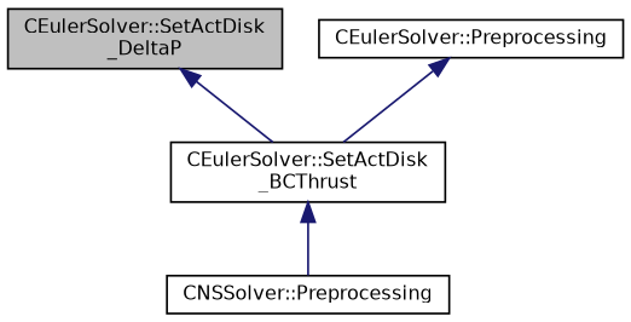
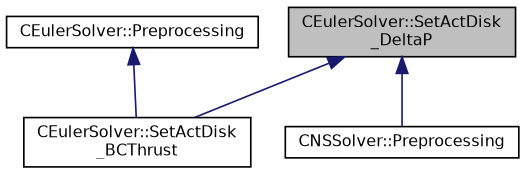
  digraph {
    rankdir=TB
    node [color=black fillcolor=white fontname=Helvetica fontsize=10 shape=record style=filled]
    edge [color=midnightblue dir=back fontname=Helvetica fontsize=10 labelfontname=Helvetica labelfontsize=10 style=solid]
    n1 [fillcolor=grey75 fontcolor=black height=0.2 label="CEulerSolver::SetActDisk\l_DeltaP" width=0.4]
    n2 [height=0.2 label="CEulerSolver::SetActDisk\l_BCThrust" width=0.4]
    n3 [height=0.2 label="CNSSolver::Preprocessing" width=0.4]
    n4 [height=0.2 label="CEulerSolver::Preprocessing" width=0.4]
    n1 -> n2
-   n2 -> n3
+   n1 -> n3
    n4 -> n2
  }
